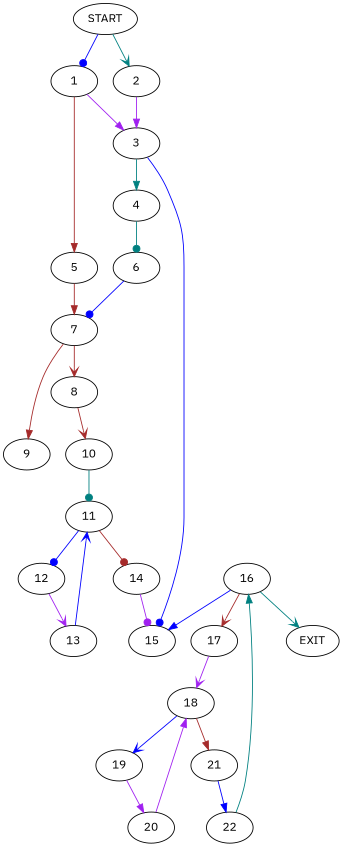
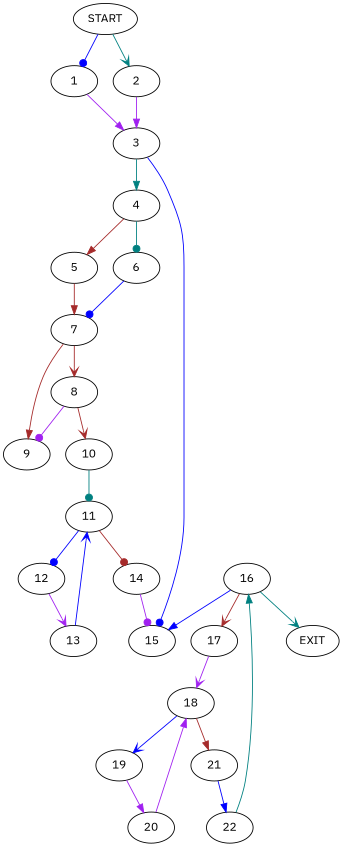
  digraph {
    fontname="IBM Plex Sans"
    node [fontname="IBM Plex Sans"]
    edge [arrowhead=normal color=blue fontname="IBM Plex Sans"]
    n1 [label=START]
    1
    2
    3
    4
    15
    5
    6
    7
    8
    9
    10
    11
    12
    14
    13
    16
    17
    n19 [label=EXIT]
    18
    19
    21
    20
    22
    n1 -> 1 [arrowhead=dot]
    n1 -> 2 [arrowhead=vee color=teal]
    1 -> 3 [color=purple]
    2 -> 3 [color=purple]
    3 -> 4 [color=teal]
    3 -> 15 [arrowhead=dot]
-   1 -> 5 [color=brown]
+   4 -> 5 [color=brown]
    4 -> 6 [arrowhead=dot color=teal]
    5 -> 7 [color=brown]
    6 -> 7 [arrowhead=dot]
    7 -> 8 [arrowhead=vee color=brown]
    7 -> 9 [color=brown]
+   8 -> 9 [arrowhead=dot color=purple]
    8 -> 10 [arrowhead=vee color=brown]
    10 -> 11 [arrowhead=dot color=teal]
    11 -> 12 [arrowhead=dot]
    11 -> 14 [arrowhead=dot color=brown]
    12 -> 13 [arrowhead=vee color=purple]
    14 -> 15 [arrowhead=dot color=purple]
    13 -> 11 [arrowhead=vee]
    16 -> 15
    16 -> 17 [arrowhead=vee color=brown]
    16 -> n19 [arrowhead=vee color=teal]
    17 -> 18 [arrowhead=vee color=purple]
    18 -> 19 [arrowhead=vee]
    18 -> 21 [color=brown]
    19 -> 20 [color=purple]
    21 -> 22
    20 -> 18 [color=purple]
    22 -> 16 [color=teal]
  }
